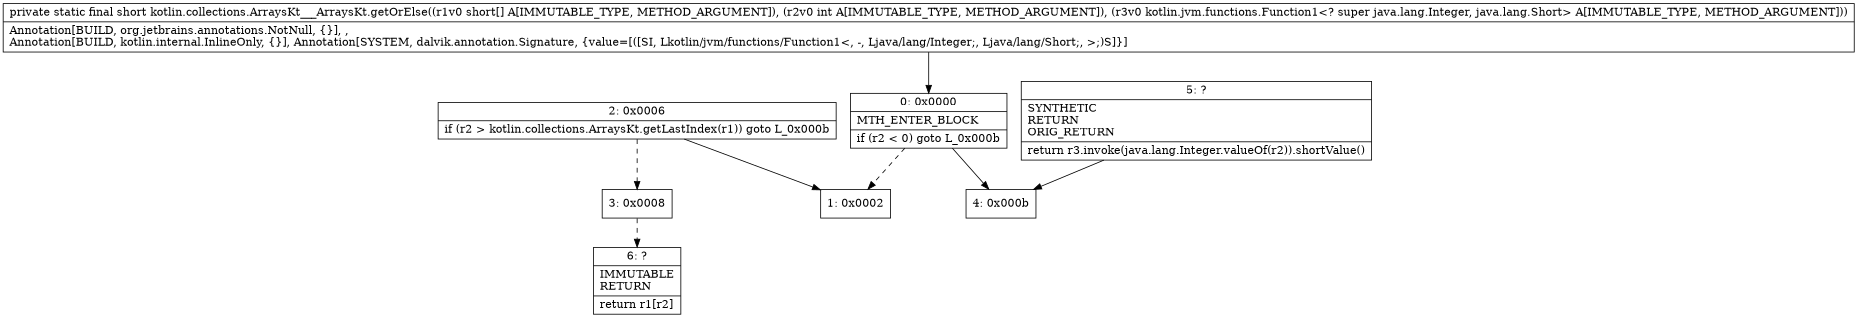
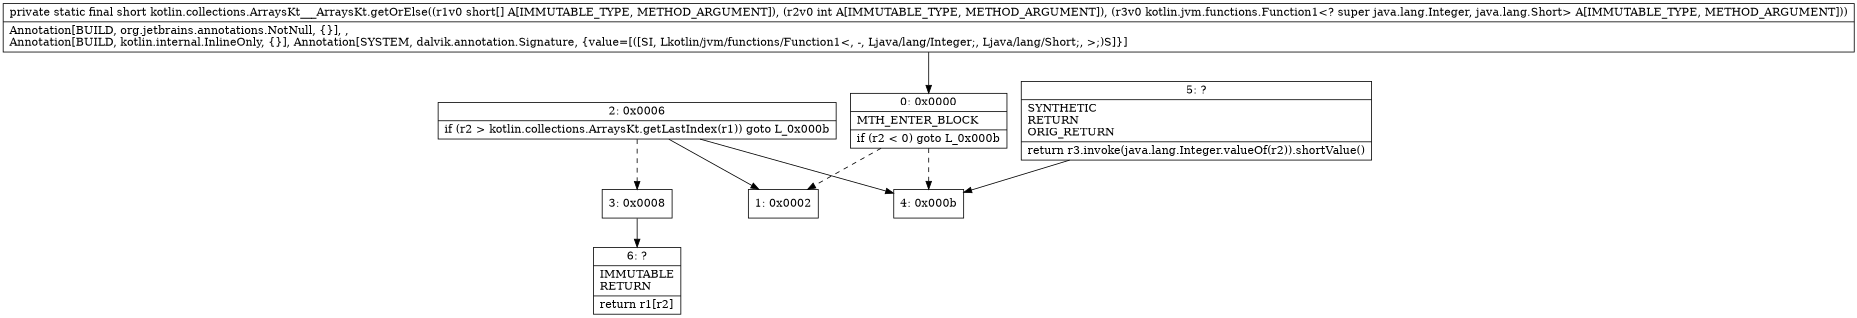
  digraph {
    node [shape=record]
    n1 [label="{0\:\ 0x0000|MTH_ENTER_BLOCK\l|if (r2 \< 0) goto L_0x000b\l}"]
    n2 [label="{1\:\ 0x0002}"]
    n3 [label="{4\:\ 0x000b}"]
    n4 [label="{2\:\ 0x0006|if (r2 \> kotlin.collections.ArraysKt.getLastIndex(r1)) goto L_0x000b\l}"]
    n5 [label="{3\:\ 0x0008}"]
    n6 [label="{6\:\ ?|IMMUTABLE\lRETURN\l|return r1[r2]\l}"]
    n7 [label="{5\:\ ?|SYNTHETIC\lRETURN\lORIG_RETURN\l|return r3.invoke(java.lang.Integer.valueOf(r2)).shortValue()\l}"]
    n8 [label="{private static final short kotlin.collections.ArraysKt___ArraysKt.getOrElse((r1v0 short[] A[IMMUTABLE_TYPE, METHOD_ARGUMENT]), (r2v0 int A[IMMUTABLE_TYPE, METHOD_ARGUMENT]), (r3v0 kotlin.jvm.functions.Function1\<? super java.lang.Integer, java.lang.Short\> A[IMMUTABLE_TYPE, METHOD_ARGUMENT]))  | Annotation[BUILD, org.jetbrains.annotations.NotNull, \{\}], , \lAnnotation[BUILD, kotlin.internal.InlineOnly, \{\}], Annotation[SYSTEM, dalvik.annotation.Signature, \{value=[([SI, Lkotlin\/jvm\/functions\/Function1\<, \-, Ljava\/lang\/Integer;, Ljava\/lang\/Short;, \>;)S]\}]\l}"]
    n1 -> n2 [style=dashed]
-   n1 -> n3
+   n1 -> n3 [style=dashed]
    n4 -> n2
+   n4 -> n3
    n4 -> n5 [style=dashed]
-   n5 -> n6 [style=dashed]
+   n5 -> n6
    n7 -> n3
    n8 -> n1
  }
